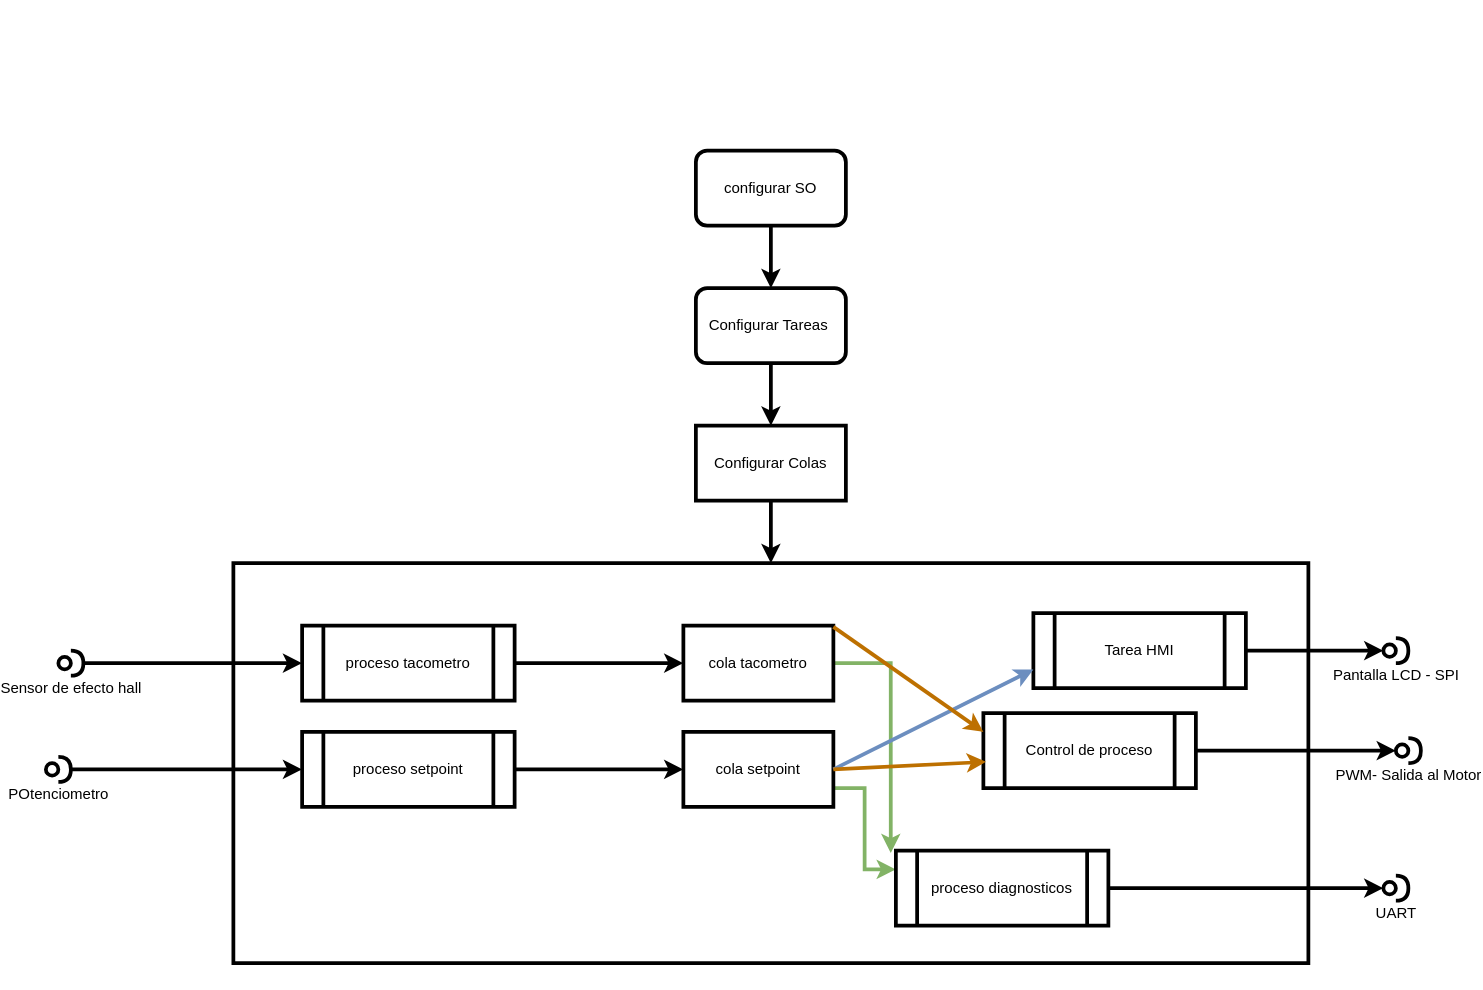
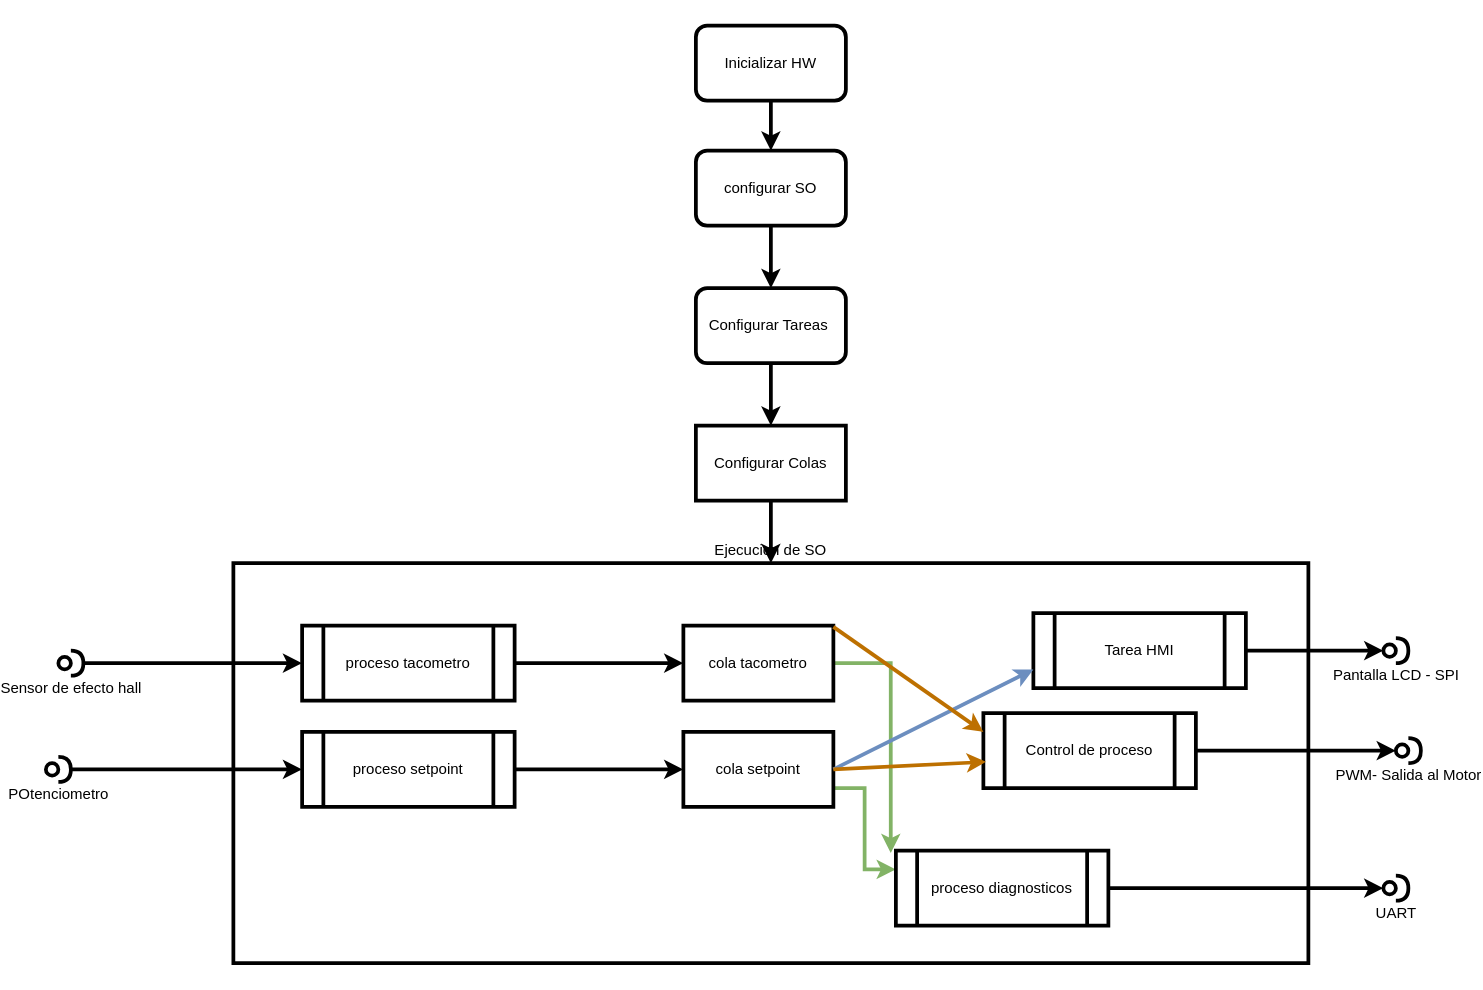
  <mxCell id="0" />
  <mxCell id="1" parent="0" />
  <mxCell id="2" value="" style="rounded=0;whiteSpace=wrap;html=1;strokeWidth=3;" parent="1" vertex="1"><mxGeometry x="170" y="450" width="860" height="320" as="geometry" /></mxCell>
  <mxCell id="3" style="edgeStyle=orthogonalEdgeStyle;rounded=0;orthogonalLoop=1;jettySize=auto;html=1;entryX=0.5;entryY=0;entryDx=0;entryDy=0;strokeWidth=3;" parent="1" source="4" target="6" edge="1"><mxGeometry relative="1" as="geometry" /></mxCell>
  <mxCell id="4" value="configurar SO" style="rounded=1;whiteSpace=wrap;html=1;strokeWidth=3;" parent="1" vertex="1"><mxGeometry x="540" y="120" width="120" height="60" as="geometry" /></mxCell>
  <mxCell id="5" style="edgeStyle=orthogonalEdgeStyle;rounded=0;orthogonalLoop=1;jettySize=auto;html=1;strokeWidth=3;" parent="1" source="6" target="10" edge="1"><mxGeometry relative="1" as="geometry" /></mxCell>
  <mxCell id="6" value="Configurar Tareas&amp;nbsp;" style="rounded=1;whiteSpace=wrap;html=1;strokeWidth=3;" parent="1" vertex="1"><mxGeometry x="540" y="230" width="120" height="60" as="geometry" /></mxCell>
+ <mxCell id="7" style="edgeStyle=orthogonalEdgeStyle;rounded=0;orthogonalLoop=1;jettySize=auto;html=1;entryX=0.5;entryY=0;entryDx=0;entryDy=0;strokeWidth=3;" parent="1" source="8" target="4" edge="1"><mxGeometry relative="1" as="geometry" /></mxCell>
+ <mxCell id="8" value="Inicializar HW" style="rounded=1;whiteSpace=wrap;html=1;strokeWidth=3;" parent="1" vertex="1"><mxGeometry x="540" y="20" width="120" height="60" as="geometry" /></mxCell>
  <mxCell id="9" style="edgeStyle=orthogonalEdgeStyle;rounded=0;orthogonalLoop=1;jettySize=auto;html=1;strokeWidth=3;" parent="1" source="10" target="2" edge="1"><mxGeometry relative="1" as="geometry" /></mxCell>
  <mxCell id="10" value="Configurar Colas" style="rounded=0;whiteSpace=wrap;html=1;strokeWidth=3;" parent="1" vertex="1"><mxGeometry x="540" y="340" width="120" height="60" as="geometry" /></mxCell>
  <mxCell id="11" style="edgeStyle=orthogonalEdgeStyle;rounded=0;orthogonalLoop=1;jettySize=auto;html=1;exitX=1;exitY=0.75;exitDx=0;exitDy=0;entryX=0;entryY=0.25;entryDx=0;entryDy=0;fillColor=#d5e8d4;strokeColor=#82b366;strokeWidth=3;" parent="1" source="12" target="24" edge="1"><mxGeometry relative="1" as="geometry" /></mxCell>
  <mxCell id="12" value="cola setpoint" style="rounded=0;whiteSpace=wrap;html=1;strokeWidth=3;" parent="1" vertex="1"><mxGeometry x="530" y="585" width="120" height="60" as="geometry" /></mxCell>
  <mxCell id="13" style="edgeStyle=orthogonalEdgeStyle;rounded=0;orthogonalLoop=1;jettySize=auto;html=1;entryX=-0.024;entryY=0.033;entryDx=0;entryDy=0;entryPerimeter=0;fillColor=#d5e8d4;strokeColor=#82b366;strokeWidth=3;" parent="1" source="14" target="24" edge="1"><mxGeometry relative="1" as="geometry" /></mxCell>
  <mxCell id="14" value="cola tacometro" style="rounded=0;whiteSpace=wrap;html=1;strokeWidth=3;" parent="1" vertex="1"><mxGeometry x="530" y="500" width="120" height="60" as="geometry" /></mxCell>
  <mxCell id="15" style="edgeStyle=orthogonalEdgeStyle;rounded=0;orthogonalLoop=1;jettySize=auto;html=1;exitX=1;exitY=0.5;exitDx=0;exitDy=0;entryX=0;entryY=0.5;entryDx=0;entryDy=0;entryPerimeter=0;strokeWidth=3;" parent="1" source="16" target="33" edge="1"><mxGeometry relative="1" as="geometry" /></mxCell>
  <mxCell id="16" value="Tarea HMI" style="shape=process;whiteSpace=wrap;html=1;backgroundOutline=1;strokeWidth=3;" parent="1" vertex="1"><mxGeometry x="810" y="490" width="170" height="60" as="geometry" /></mxCell>
  <mxCell id="17" value="proceso setpoint" style="shape=process;whiteSpace=wrap;html=1;backgroundOutline=1;strokeWidth=3;" parent="1" vertex="1"><mxGeometry x="225" y="585" width="170" height="60" as="geometry" /></mxCell>
  <mxCell id="18" value="proceso tacometro" style="shape=process;whiteSpace=wrap;html=1;backgroundOutline=1;strokeWidth=3;" parent="1" vertex="1"><mxGeometry x="225" y="500" width="170" height="60" as="geometry" /></mxCell>
  <mxCell id="19" value="" style="endArrow=classic;html=1;exitX=1;exitY=0.5;exitDx=0;exitDy=0;strokeWidth=3;" parent="1" source="18" target="14" edge="1"><mxGeometry width="50" height="50" relative="1" as="geometry"><mxPoint x="420" y="560" as="sourcePoint" /><mxPoint x="470" y="510" as="targetPoint" /></mxGeometry></mxCell>
  <mxCell id="20" value="" style="endArrow=classic;html=1;exitX=1;exitY=0.5;exitDx=0;exitDy=0;strokeWidth=3;" parent="1" source="17" target="12" edge="1"><mxGeometry width="50" height="50" relative="1" as="geometry"><mxPoint x="430" y="650" as="sourcePoint" /><mxPoint x="480" y="600" as="targetPoint" /></mxGeometry></mxCell>
  <mxCell id="21" value="" style="endArrow=classic;html=1;exitX=1;exitY=0.5;exitDx=0;exitDy=0;entryX=0;entryY=0.75;entryDx=0;entryDy=0;fillColor=#dae8fc;strokeColor=#6c8ebf;strokeWidth=3;" parent="1" source="12" target="16" edge="1"><mxGeometry width="50" height="50" relative="1" as="geometry"><mxPoint x="680" y="640" as="sourcePoint" /><mxPoint x="730" y="590" as="targetPoint" /></mxGeometry></mxCell>
+ <mxCell id="22" value="Ejecucion de SO" style="text;html=1;strokeColor=none;fillColor=none;align=center;verticalAlign=middle;whiteSpace=wrap;rounded=0;strokeWidth=3;" parent="1" vertex="1"><mxGeometry x="520" y="430" width="160" height="20" as="geometry" /></mxCell>
  <mxCell id="23" style="edgeStyle=orthogonalEdgeStyle;rounded=0;orthogonalLoop=1;jettySize=auto;html=1;exitX=1;exitY=0.5;exitDx=0;exitDy=0;entryX=0;entryY=0.5;entryDx=0;entryDy=0;entryPerimeter=0;strokeWidth=3;" parent="1" source="24" target="35" edge="1"><mxGeometry relative="1" as="geometry" /></mxCell>
  <mxCell id="24" value="proceso diagnosticos" style="shape=process;whiteSpace=wrap;html=1;backgroundOutline=1;strokeWidth=3;" parent="1" vertex="1"><mxGeometry x="700" y="680" width="170" height="60" as="geometry" /></mxCell>
  <mxCell id="25" style="edgeStyle=orthogonalEdgeStyle;rounded=0;orthogonalLoop=1;jettySize=auto;html=1;exitX=1;exitY=0.5;exitDx=0;exitDy=0;entryX=0;entryY=0.5;entryDx=0;entryDy=0;entryPerimeter=0;strokeWidth=3;" parent="1" source="26" target="34" edge="1"><mxGeometry relative="1" as="geometry" /></mxCell>
  <mxCell id="26" value="Control de proceso" style="shape=process;whiteSpace=wrap;html=1;backgroundOutline=1;strokeWidth=3;" parent="1" vertex="1"><mxGeometry x="770" y="570" width="170" height="60" as="geometry" /></mxCell>
  <mxCell id="27" value="" style="endArrow=classic;html=1;strokeWidth=3;entryX=0;entryY=0.25;entryDx=0;entryDy=0;exitX=1;exitY=0.017;exitDx=0;exitDy=0;exitPerimeter=0;fillColor=#f0a30a;strokeColor=#BD7000;" parent="1" source="14" target="26" edge="1"><mxGeometry width="50" height="50" relative="1" as="geometry"><mxPoint x="700" y="640" as="sourcePoint" /><mxPoint x="750" y="590" as="targetPoint" /></mxGeometry></mxCell>
  <mxCell id="28" value="" style="endArrow=classic;html=1;strokeWidth=3;entryX=0.012;entryY=0.65;entryDx=0;entryDy=0;exitX=1;exitY=0.5;exitDx=0;exitDy=0;entryPerimeter=0;fillColor=#f0a30a;strokeColor=#BD7000;" parent="1" source="12" target="26" edge="1"><mxGeometry width="50" height="50" relative="1" as="geometry"><mxPoint x="650" y="568" as="sourcePoint" /><mxPoint x="770" y="652" as="targetPoint" /></mxGeometry></mxCell>
  <mxCell id="29" value="" style="endArrow=classic;html=1;strokeWidth=3;entryX=0;entryY=0.5;entryDx=0;entryDy=0;" parent="1" target="17" edge="1"><mxGeometry width="50" height="50" relative="1" as="geometry"><mxPoint x="40" y="615" as="sourcePoint" /><mxPoint x="90" y="595" as="targetPoint" /></mxGeometry></mxCell>
  <mxCell id="30" value="" style="endArrow=classic;html=1;strokeWidth=3;entryX=0;entryY=0.5;entryDx=0;entryDy=0;" parent="1" target="18" edge="1"><mxGeometry width="50" height="50" relative="1" as="geometry"><mxPoint x="50" y="530" as="sourcePoint" /><mxPoint x="170" y="520" as="targetPoint" /></mxGeometry></mxCell>
  <mxCell id="31" value="Sensor de efecto hall" style="shape=providedRequiredInterface;html=1;verticalLabelPosition=bottom;strokeWidth=3;" parent="1" vertex="1"><mxGeometry x="30" y="520" width="20" height="20" as="geometry" /></mxCell>
  <mxCell id="32" value="POtenciometro" style="shape=providedRequiredInterface;html=1;verticalLabelPosition=bottom;strokeWidth=3;" parent="1" vertex="1"><mxGeometry x="20" y="605" width="20" height="20" as="geometry" /></mxCell>
  <mxCell id="33" value="Pantalla LCD - SPI" style="shape=providedRequiredInterface;html=1;verticalLabelPosition=bottom;strokeWidth=3;" parent="1" vertex="1"><mxGeometry x="1090" y="510" width="20" height="20" as="geometry" /></mxCell>
  <mxCell id="34" value="PWM- Salida al Motor" style="shape=providedRequiredInterface;html=1;verticalLabelPosition=bottom;strokeWidth=3;" parent="1" vertex="1"><mxGeometry x="1100" y="590" width="20" height="20" as="geometry" /></mxCell>
  <mxCell id="35" value="UART" style="shape=providedRequiredInterface;html=1;verticalLabelPosition=bottom;strokeWidth=3;" parent="1" vertex="1"><mxGeometry x="1090" y="700" width="20" height="20" as="geometry" /></mxCell>
